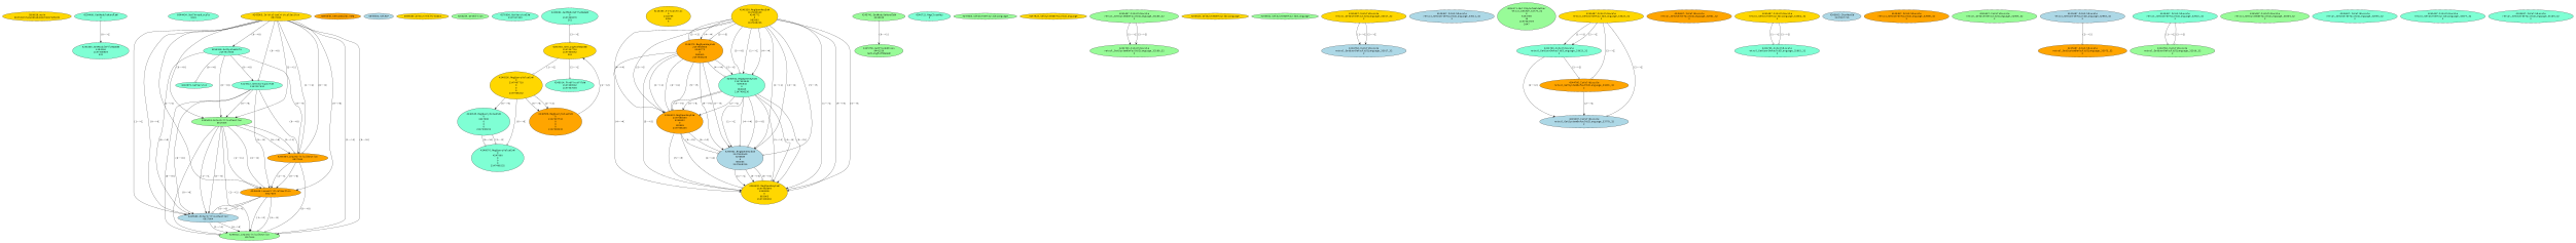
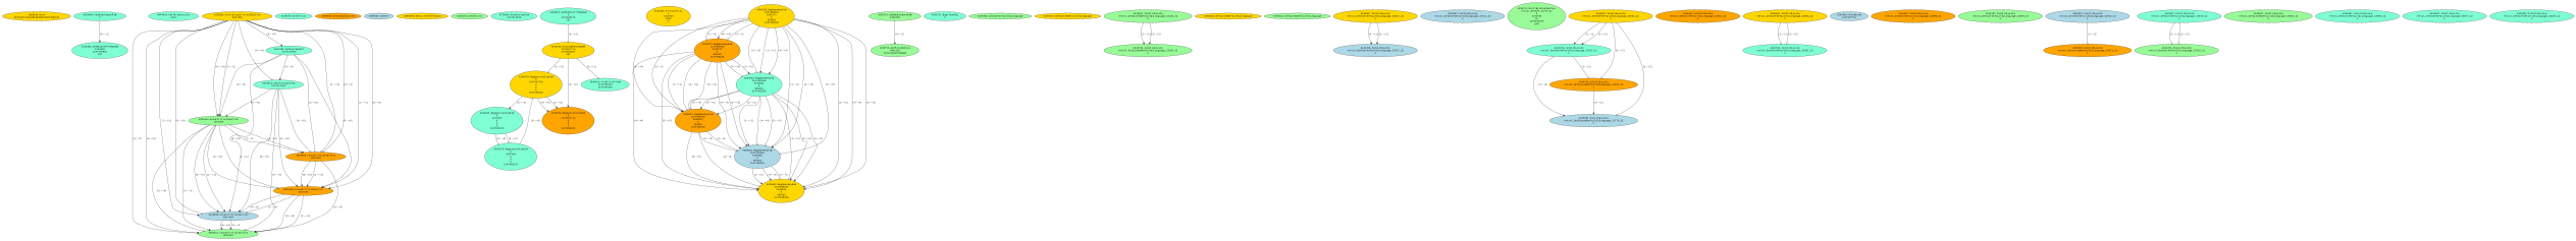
  digraph {
    fontname="Source Code Pro"
    node [fillcolor=aquamarine fontname="Source Code Pro" style=filled]
    edge [arrowhead=vee fontname="Source Code Pro"]
    n1 [fillcolor=gold label="6850628.main\n0037d1157a0e3b3a9a548706072d5c09"]
    n2 [label="4254480.GetModuleHandleW\n0"]
    n3 [label="4243306.GetModuleFileNameW\n4194304\n2147408904\n522"]
    n4 [label="6844434.SetThreadLocale\n1024"]
    n5 [fillcolor=gold label="4243965.InitializeCriticalSection\n6917004"]
    n6 [label="4250188.GetSystemInfo\n2147417660"]
    n7 [label="4214413.GetStartupInfoW\n2147417624"]
    n8 [fillcolor=palegreen label="4245418.EnterCriticalSection\n6917004"]
    n9 [fillcolor=orange label="4245454.LeaveCriticalSection\n6917004"]
    n10 [fillcolor=orange label="4245469.LeaveCriticalSection\n6917004"]
    n11 [fillcolor=lightblue label="4245580.EnterCriticalSection\n6917004"]
    n12 [fillcolor=palegreen label="4245621.LeaveCriticalSection\n6917004"]
    n13 [label="4243979.GetVersion\n"]
    n14 [fillcolor=orange label="6844540.GetCommandLineW\n"]
    n15 [fillcolor=lightblue label="6844560.GetACP\n"]
    n16 [fillcolor=gold label="6844580.GetCurrentThreadId\n"]
    n17 [fillcolor=palegreen label="4250204.GetVersion\n"]
    n18 [label="4276690.GetVersionExW\n2147417420"]
    n19 [label="4248064.GetModuleFileNameW\n0\n2147408370\n261"]
    n20 [fillcolor=gold label="4245785.GetLongPathNameW\n2147407710\n2147406542\n261"]
    n21 [fillcolor=gold label="4246556.RegQueryValueExW\n0\n2147407710\n0\n0\n0\n2147408232"]
    n22 [fillcolor=orange label="4246599.RegQueryValueExW\n0\n2147407710\n0\n0\n0\n2147408232"]
    n23 [label="4246014.FindFirstFileW\n2147406542\n2147407064"]
    n24 [fillcolor=gold label="4215383.VirtualAlloc\n0\n1310704\n4096\n4"]
    n25 [fillcolor=gold label="4246338.RegOpenKeyExW\n2147483649\n4246772\n0\n983065\n2147408236"]
    n26 [fillcolor=orange label="4246372.RegOpenKeyExW\n2147483650\n4246772\n0\n983065\n2147408236"]
    n27 [label="4246402.RegOpenKeyExW\n2147483649\n4246832\n0\n983065\n2147408236"]
    n28 [fillcolor=orange label="4246432.RegOpenKeyExW\n2147483650\n4246832\n0\n983065\n2147408236"]
    n29 [fillcolor=lightblue label="4246462.RegOpenKeyExW\n2147483649\n4246884\n0\n983065\n2147408236"]
    n30 [fillcolor=gold label="4246492.RegOpenKeyExW\n2147483649\n4246936\n0\n983065\n2147408236"]
    n31 [fillcolor=palegreen label="4245741.GetModuleHandleW\n4246160"]
    n32 [fillcolor=palegreen label="4245758.GetProcAddress\n9441320\nGetLongPathNameW"]
    n33 [label="4246635.RegQueryValueExW\n0\n4247000\n0\n0\n0\n2147408232"]
    n34 [label="4246676.RegQueryValueExW\n0\n4247000\n0\n0\n0\n2147408232"]
    n35 [label="4246722.RegCloseKey\n0"]
    n36 [fillcolor=palegreen label="4247883.GetUserDefaultUILanguage\n"]
    n37 [fillcolor=gold label="4247923.GetSystemDefaultUILanguage\n"]
    n38 [fillcolor=palegreen label="4245487.IsValidLocale\nretval_GetSystemDefaultUILanguage_33180_32\n2"]
    n39 [fillcolor=palegreen label="4244766.IsValidLocale\nretval_GetSystemDefaultUILanguage_33180_32\n2"]
    n40 [fillcolor=gold label="4245525.GetSystemDefaultUILanguage\n"]
    n41 [fillcolor=palegreen label="4245552.GetSystemDefaultUILanguage\n"]
    n42 [fillcolor=gold label="4245487.IsValidLocale\nretval_GetUserDefaultUILanguage_33017_32\n2"]
    n43 [fillcolor=lightblue label="4244766.IsValidLocale\nretval_GetUserDefaultUILanguage_33017_32\n2"]
    n44 [fillcolor=lightblue label="4245487.IsValidLocale\nretval_GetUserDefaultUILanguage_33511_32\n2"]
    n45 [fillcolor=palegreen label="4250171.MultiByteToWideChar\nretval_GetACP_32774_32\n0\n4243784\n10\n2147403704\n2047"]
    n46 [fillcolor=gold label="4245487.IsValidLocale\nretval_GetUserDefaultUILanguage_33023_32\n2"]
    n47 [label="4244766.IsValidLocale\nretval_GetUserDefaultUILanguage_33023_32\n2"]
    n48 [fillcolor=orange label="4244766.IsValidLocale\nretval_GetSystemDefaultUILanguage_33491_32\n2"]
    n49 [fillcolor=lightblue label="4245487.IsValidLocale\nretval_GetSystemDefaultUILanguage_33778_32\n2"]
    n50 [fillcolor=orange label="4245487.IsValidLocale\nretval_GetUserDefaultUILanguage_32961_32\n2"]
    n51 [fillcolor=gold label="4245487.IsValidLocale\nretval_GetUserDefaultUILanguage_32862_32\n2"]
    n52 [label="4244766.IsValidLocale\nretval_GetUserDefaultUILanguage_32862_32\n2"]
    n53 [fillcolor=lightblue label="4245683.CharNextW\n2147407716"]
    n54 [fillcolor=orange label="4245487.IsValidLocale\nretval_GetUserDefaultUILanguage_32998_32\n2"]
    n55 [fillcolor=palegreen label="4245487.IsValidLocale\nretval_GetUserDefaultUILanguage_32904_32\n2"]
    n56 [fillcolor=lightblue label="4245487.IsValidLocale\nretval_GetUserDefaultUILanguage_32950_32\n2"]
    n57 [fillcolor=orange label="4245487.IsValidLocale\nretval_GetSystemDefaultUILanguage_33073_32\n2"]
    n58 [label="4245487.IsValidLocale\nretval_GetUserDefaultUILanguage_32910_32\n2"]
    n59 [fillcolor=palegreen label="4244766.IsValidLocale\nretval_GetUserDefaultUILanguage_32910_32\n2"]
    n60 [fillcolor=palegreen label="4245487.IsValidLocale\nretval_GetSystemDefaultUILanguage_33004_32\n2"]
    n61 [label="4245487.IsValidLocale\nretval_GetUserDefaultUILanguage_32945_32\n2"]
    n62 [label="4245487.IsValidLocale\nretval_GetUserDefaultUILanguage_33077_32\n2"]
    n63 [label="4245487.IsValidLocale\nretval_GetUserDefaultUILanguage_33164_32\n2"]
    n2 -> n3 [label="(0-->1)"]
    n5 -> n6 [label="(0-->0)"]
    n5 -> n7 [arrowhead=odot label="(0-->0)"]
    n5 -> n8 [label="(1-->1)"]
    n5 -> n8 [label="(0-->0)"]
    n5 -> n9 [arrowhead=odot label="(1-->1)"]
    n5 -> n9 [arrowhead=odot label="(0-->0)"]
    n5 -> n10 [label="(1-->1)"]
    n5 -> n10 [label="(0-->0)"]
    n5 -> n11 [label="(1-->1)"]
    n5 -> n11 [arrowhead=odot label="(0-->0)"]
    n5 -> n12 [arrowhead=odot label="(1-->1)"]
    n5 -> n12 [label="(0-->0)"]
    n6 -> n7 [label="(0-->0)"]
    n6 -> n8 [label="(0-->0)"]
    n6 -> n9 [arrowhead=odot label="(0-->0)"]
-   n6 -> n13 [arrowhead=odot label="(0-->0)"]
+   n6 -> n10 [arrowhead=odot label="(0-->0)"]
    n6 -> n11 [label="(0-->0)"]
    n7 -> n8 [label="(0-->0)"]
    n7 -> n9 [arrowhead=odot label="(0-->0)"]
    n7 -> n10 [label="(0-->0)"]
    n7 -> n11 [label="(0-->0)"]
    n7 -> n12 [arrowhead=odot label="(0-->0)"]
    n8 -> n9 [arrowhead=odot label="(1-->1)"]
    n8 -> n9 [label="(0-->0)"]
    n8 -> n10 [arrowhead=odot label="(1-->1)"]
    n8 -> n10 [arrowhead=odot label="(0-->0)"]
    n8 -> n11 [label="(1-->1)"]
    n8 -> n11 [label="(0-->0)"]
    n8 -> n12 [label="(1-->1)"]
    n8 -> n12 [arrowhead=odot label="(0-->0)"]
    n9 -> n10 [label="(1-->1)"]
    n9 -> n10 [label="(0-->0)"]
    n9 -> n12 [arrowhead=odot label="(0-->0)"]
    n10 -> n11 [arrowhead=odot label="(1-->1)"]
    n10 -> n11 [arrowhead=odot label="(0-->0)"]
    n10 -> n12 [label="(1-->1)"]
    n10 -> n12 [arrowhead=odot label="(0-->0)"]
    n11 -> n12 [label="(1-->1)"]
    n11 -> n12 [label="(0-->0)"]
    n19 -> n20 [arrowhead=odot label="(3-->3)"]
    n20 -> n21 [arrowhead=odot label="(1-->2)"]
-   n22 -> n20 [label="(1-->2)"]
+   n20 -> n22 [label="(1-->2)"]
    n20 -> n23 [arrowhead=odot label="(2-->1)"]
    n21 -> n22 [label="(2-->2)"]
    n21 -> n22 [label="(6-->6)"]
    n21 -> n33 [label="(6-->6)"]
-   n21 -> n34 [arrowhead=odot label="(6-->6)"]
+   n34 -> n21 [arrowhead=odot label="(6-->6)"]
    n25 -> n26 [arrowhead=odot label="(2-->2)"]
    n25 -> n26 [label="(4-->4)"]
    n25 -> n26 [arrowhead=odot label="(5-->5)"]
    n25 -> n27 [label="(1-->1)"]
    n25 -> n27 [label="(4-->4)"]
    n25 -> n27 [arrowhead=odot label="(5-->5)"]
    n25 -> n28 [arrowhead=odot label="(4-->4)"]
    n25 -> n28 [label="(5-->5)"]
    n25 -> n29 [label="(1-->1)"]
    n25 -> n29 [arrowhead=odot label="(4-->4)"]
    n25 -> n29 [arrowhead=odot label="(5-->5)"]
    n25 -> n30 [label="(1-->1)"]
    n25 -> n30 [label="(4-->4)"]
    n25 -> n30 [arrowhead=odot label="(5-->5)"]
    n26 -> n27 [arrowhead=odot label="(4-->4)"]
    n26 -> n27 [label="(5-->5)"]
    n26 -> n28 [arrowhead=odot label="(1-->1)"]
    n26 -> n28 [arrowhead=odot label="(4-->4)"]
    n26 -> n28 [arrowhead=odot label="(5-->5)"]
    n26 -> n29 [label="(4-->4)"]
    n26 -> n29 [label="(5-->5)"]
    n26 -> n30 [label="(4-->4)"]
    n26 -> n30 [label="(5-->5)"]
    n27 -> n28 [label="(2-->2)"]
    n27 -> n28 [arrowhead=odot label="(4-->4)"]
    n27 -> n28 [label="(5-->5)"]
    n27 -> n29 [label="(1-->1)"]
    n27 -> n29 [arrowhead=odot label="(4-->4)"]
    n27 -> n29 [arrowhead=odot label="(5-->5)"]
    n27 -> n30 [arrowhead=odot label="(1-->1)"]
    n27 -> n30 [label="(4-->4)"]
    n27 -> n30 [label="(5-->5)"]
    n28 -> n29 [arrowhead=odot label="(4-->4)"]
    n28 -> n29 [arrowhead=odot label="(5-->5)"]
    n28 -> n30 [arrowhead=odot label="(4-->4)"]
    n28 -> n30 [arrowhead=odot label="(5-->5)"]
    n29 -> n30 [label="(1-->1)"]
    n29 -> n30 [label="(4-->4)"]
    n29 -> n30 [arrowhead=odot label="(5-->5)"]
    n31 -> n32 [label="(0-->1)"]
    n33 -> n34 [arrowhead=odot label="(2-->2)"]
    n33 -> n34 [arrowhead=odot label="(6-->6)"]
    n38 -> n39 [label="(1-->1)"]
    n38 -> n39 [label="(2-->2)"]
    n42 -> n43 [label="(1-->1)"]
    n42 -> n43 [label="(2-->2)"]
    n46 -> n47 [label="(1-->1)"]
    n46 -> n47 [label="(2-->2)"]
    n46 -> n48 [arrowhead=odot label="(2-->2)"]
    n46 -> n49 [arrowhead=odot label="(2-->2)"]
    n47 -> n48 [arrowhead=odot label="(2-->2)"]
    n47 -> n49 [label="(2-->2)"]
    n48 -> n49 [label="(2-->2)"]
    n51 -> n52 [arrowhead=odot label="(1-->1)"]
    n51 -> n52 [arrowhead=odot label="(2-->2)"]
    n56 -> n57 [arrowhead=odot label="(2-->2)"]
    n58 -> n59 [arrowhead=odot label="(1-->1)"]
    n58 -> n59 [arrowhead=odot label="(2-->2)"]
  }
